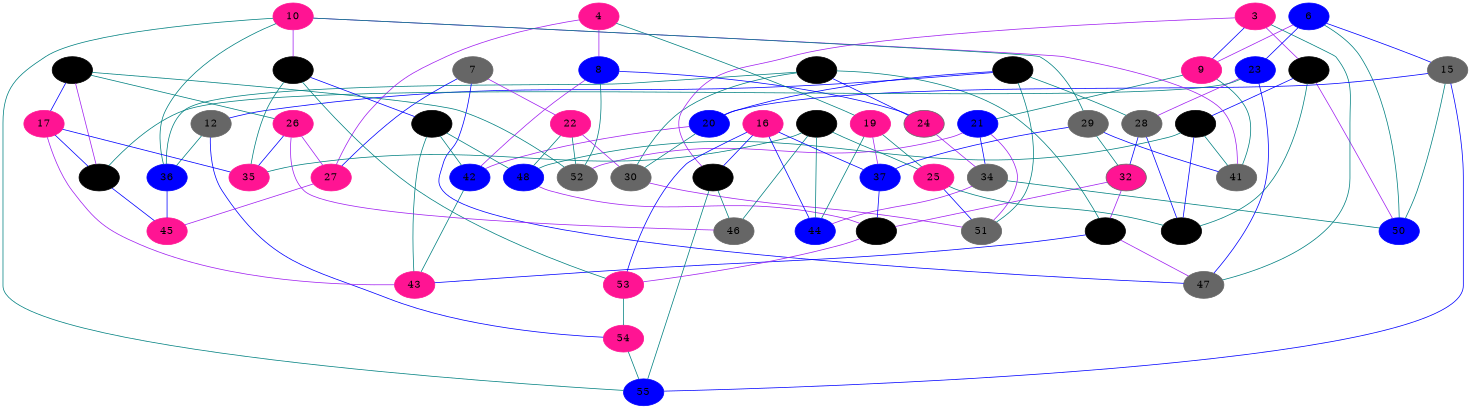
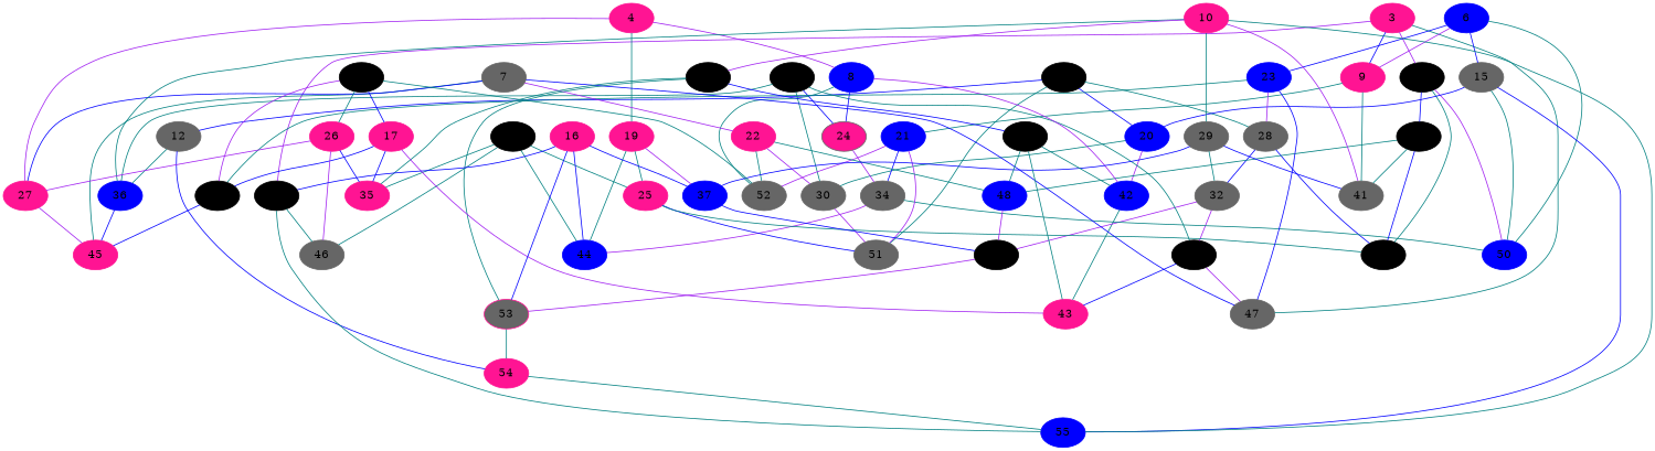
  graph {
    node [color=deeppink style=filled]
    edge [color=teal]
    1 [color=black]
    12 [color=gray40]
    20 [color=blue]
    28 [color=gray40]
    51 [color=gray40]
    36 [color=blue]
    54
    30 [color=gray40]
    42 [color=blue]
    40 [color=black]
-   32 [color=gray40 fillcolor=deeppink]
+   32 [color=gray40]
    2 [color=black]
    24 [color=gray40 fillcolor=deeppink]
    39 [color=black]
    34 [color=gray40]
    45
    47 [color=gray40]
    43
    5 [color=black]
    3
    9
    38 [color=black]
    33 [color=black]
    50 [color=blue]
    21 [color=blue]
    41 [color=gray40]
    55 [color=blue]
    46 [color=gray40]
    8 [color=blue]
    4
    19
    27
    52 [color=gray40]
    25
    44 [color=blue]
    37 [color=blue]
    48 [color=blue]
    6 [color=blue]
    15 [color=gray40]
    23 [color=blue]
    31 [color=black]
    7 [color=gray40]
    22
    10
    14 [color=black]
    29 [color=gray40]
    35
    18 [color=black]
-   53
+   53 [fillcolor=gray40]
    11 [color=black]
    13 [color=black]
    17
    26
    16
    49 [color=black]
    1 -- 12 [color=blue]
    1 -- 20 [color=blue]
    1 -- 28
    1 -- 51
    12 -- 36
    12 -- 54 [color=blue]
    20 -- 30
    20 -- 42 [color=purple]
    28 -- 40 [color=blue]
    28 -- 32 [color=blue]
    36 -- 45 [color=blue]
    54 -- 55
    30 -- 51 [color=purple]
    42 -- 43
    32 -- 39 [color=purple]
    32 -- 49 [color=purple]
    2 -- 36
    2 -- 30
    2 -- 24 [color=blue]
    2 -- 39
    24 -- 34 [color=purple]
    39 -- 47 [color=purple]
    39 -- 43 [color=blue]
    34 -- 50
    34 -- 44 [color=purple]
    5 -- 40
    5 -- 33 [color=blue]
    5 -- 50 [color=purple]
    3 -- 47
    3 -- 5 [color=purple]
    3 -- 9 [color=blue]
    3 -- 38 [color=purple]
    9 -- 21
    9 -- 41
    38 -- 55
    38 -- 46
    33 -- 40 [color=blue]
    33 -- 41
    33 -- 48
    21 -- 51 [color=purple]
    21 -- 34 [color=blue]
    21 -- 52 [color=purple]
    8 -- 42 [color=purple]
    8 -- 24 [color=blue]
    8 -- 52
    4 -- 8 [color=purple]
    4 -- 19
    4 -- 27 [color=purple]
    19 -- 25
    19 -- 44
    19 -- 37 [color=purple]
    27 -- 45 [color=purple]
    25 -- 51 [color=blue]
    25 -- 40
    37 -- 49 [color=blue]
    48 -- 49 [color=purple]
    6 -- 9 [color=purple]
    6 -- 50
    6 -- 15 [color=blue]
    6 -- 23 [color=blue]
    15 -- 20 [color=blue]
    15 -- 50
    15 -- 55 [color=blue]
    23 -- 28 [color=purple]
    23 -- 47 [color=blue]
    23 -- 31
    31 -- 45 [color=blue]
+   7 -- 45
    7 -- 47 [color=blue]
    7 -- 27 [color=blue]
    7 -- 22 [color=purple]
    22 -- 30 [color=purple]
    22 -- 52
    22 -- 48
    10 -- 36
    10 -- 41 [color=purple]
    10 -- 55
    10 -- 14 [color=purple]
    10 -- 29
    14 -- 35
    14 -- 18 [color=blue]
    14 -- 53
    29 -- 32
    29 -- 41 [color=blue]
    29 -- 37 [color=blue]
    18 -- 42
    18 -- 43
    18 -- 48
    53 -- 54
    11 -- 46
    11 -- 25
    11 -- 44
    11 -- 35
    13 -- 52
    13 -- 31 [color=purple]
    13 -- 17 [color=blue]
    13 -- 26
    17 -- 43 [color=purple]
    17 -- 31 [color=blue]
    17 -- 35 [color=blue]
    26 -- 46 [color=purple]
    26 -- 27 [color=purple]
    26 -- 35 [color=blue]
    16 -- 38 [color=blue]
    16 -- 44 [color=blue]
    16 -- 37 [color=blue]
    16 -- 53 [color=blue]
    49 -- 53 [color=purple]
  }
